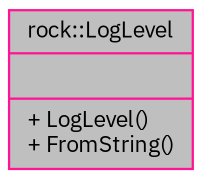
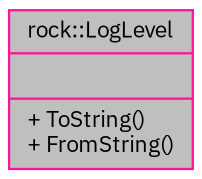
  digraph {
    fontname="IBM Plex Sans"
-   n1 [color=deeppink fillcolor=grey75 fontcolor=black fontname="IBM Plex Sans" fontsize=10 height=0.2 label="{rock::LogLevel\n||+ LogLevel()\l+ FromString()\l}" shape=record style=filled width=0.4]
+   n1 [color=deeppink fillcolor=grey75 fontcolor=black fontname="IBM Plex Sans" fontsize=10 height=0.2 label="{rock::LogLevel\n||+ ToString()\l+ FromString()\l}" shape=record style=filled width=0.4]
  }
